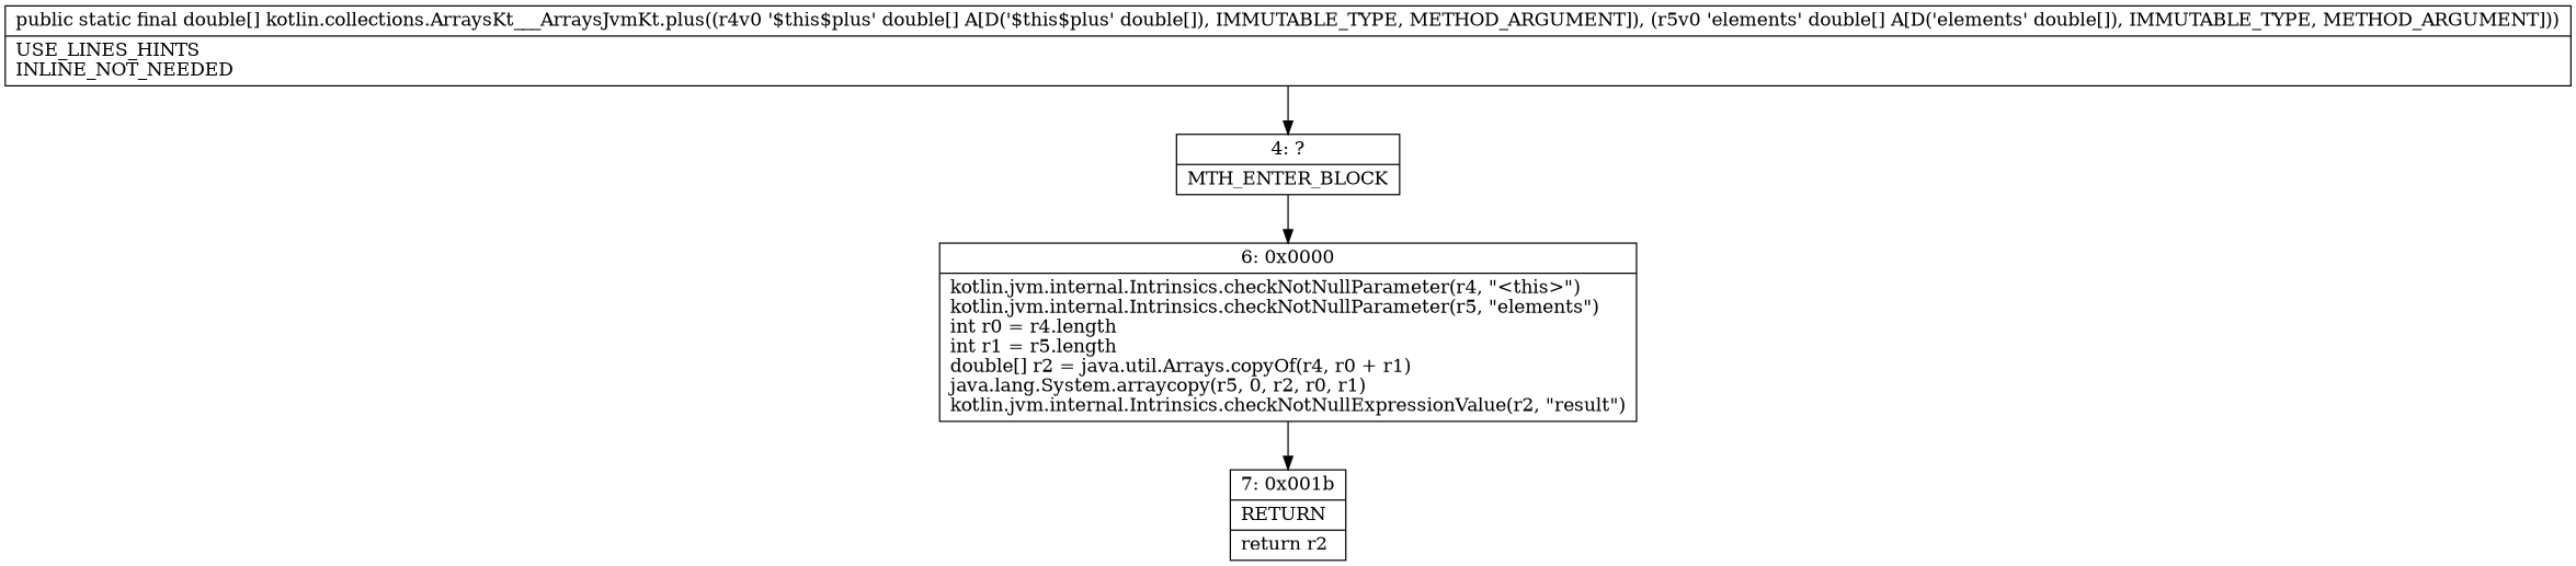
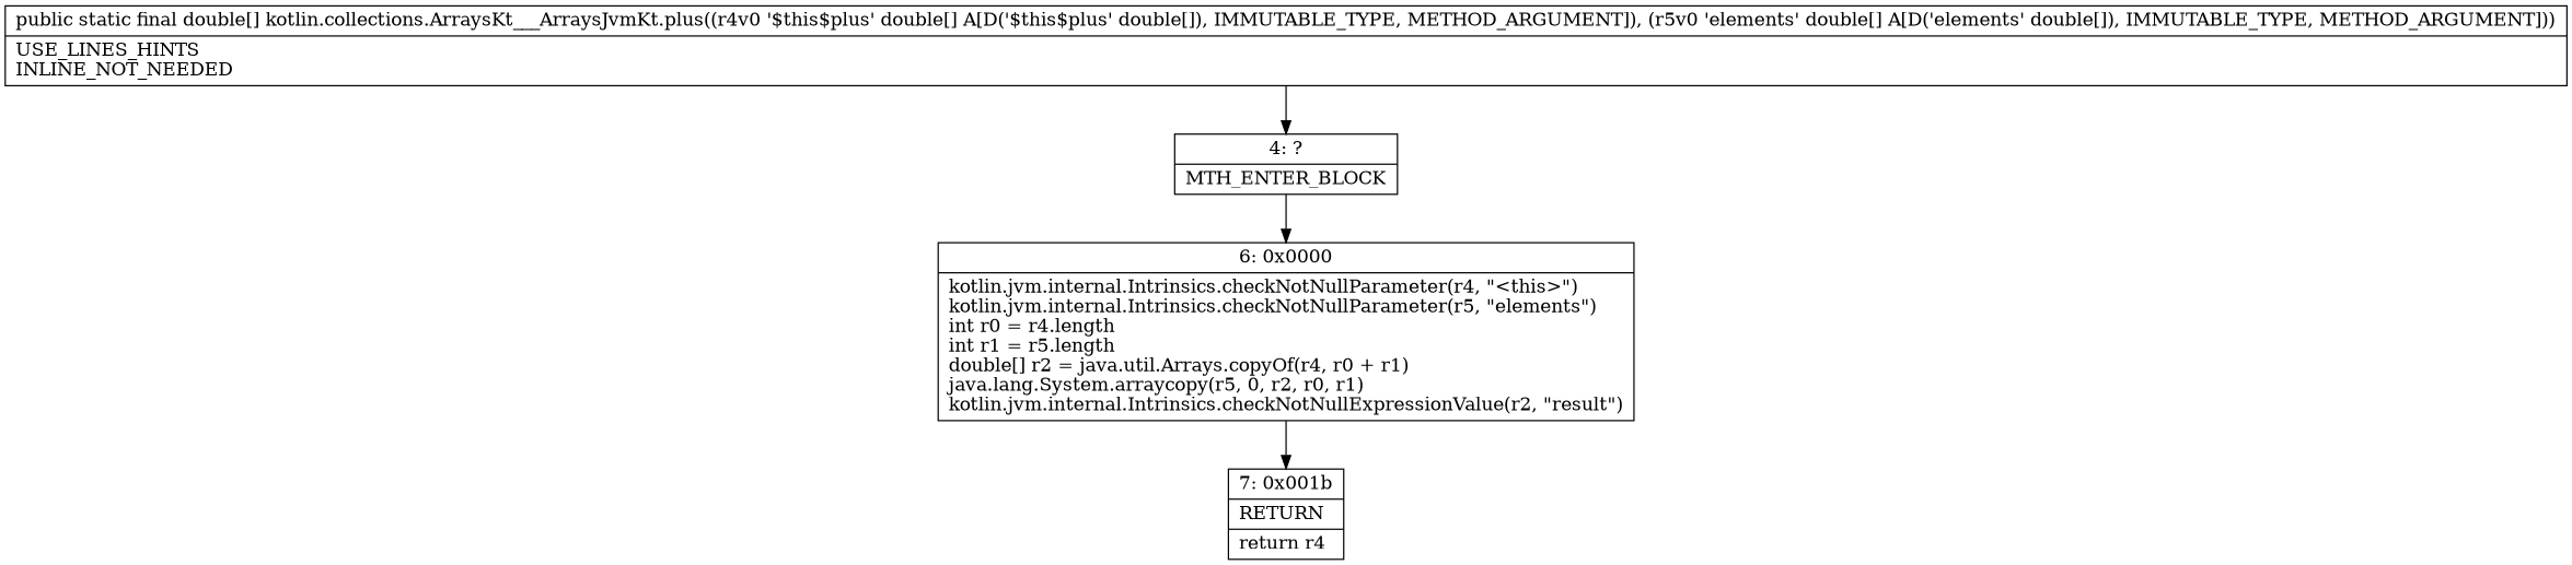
  digraph {
    node [shape=record]
    n1 [label="{4\:\ ?|MTH_ENTER_BLOCK\l}"]
    n2 [label="{6\:\ 0x0000|kotlin.jvm.internal.Intrinsics.checkNotNullParameter(r4, \"\<this\>\")\lkotlin.jvm.internal.Intrinsics.checkNotNullParameter(r5, \"elements\")\lint r0 = r4.length\lint r1 = r5.length\ldouble[] r2 = java.util.Arrays.copyOf(r4, r0 + r1)\ljava.lang.System.arraycopy(r5, 0, r2, r0, r1)\lkotlin.jvm.internal.Intrinsics.checkNotNullExpressionValue(r2, \"result\")\l}"]
-   n3 [label="{7\:\ 0x001b|RETURN\l|return r2\l}"]
+   n3 [label="{7\:\ 0x001b|RETURN\l|return r4\l}"]
    n4 [label="{public static final double[] kotlin.collections.ArraysKt___ArraysJvmKt.plus((r4v0 '$this$plus' double[] A[D('$this$plus' double[]), IMMUTABLE_TYPE, METHOD_ARGUMENT]), (r5v0 'elements' double[] A[D('elements' double[]), IMMUTABLE_TYPE, METHOD_ARGUMENT]))  | USE_LINES_HINTS\lINLINE_NOT_NEEDED\l}"]
    n1 -> n2
    n2 -> n3
    n4 -> n1
  }
